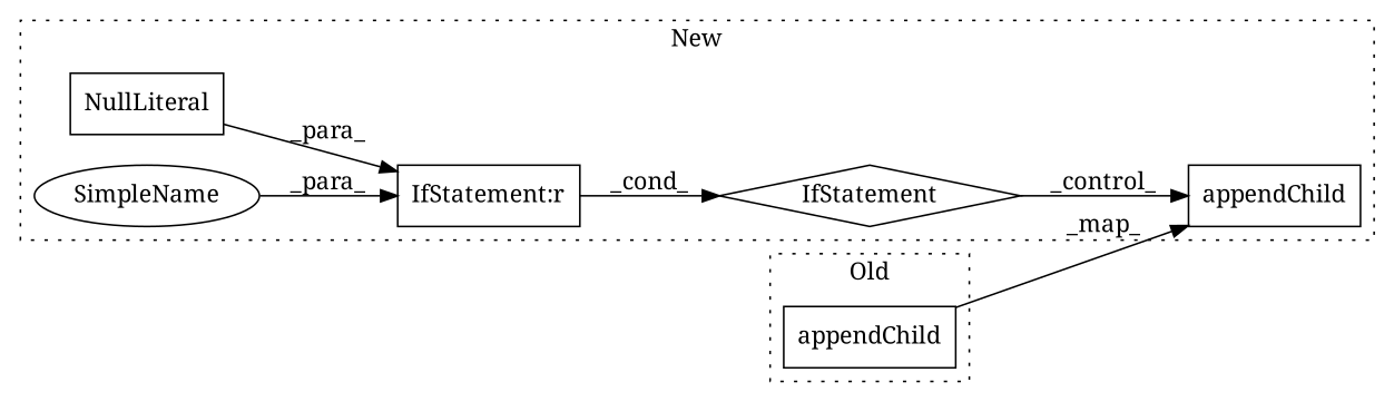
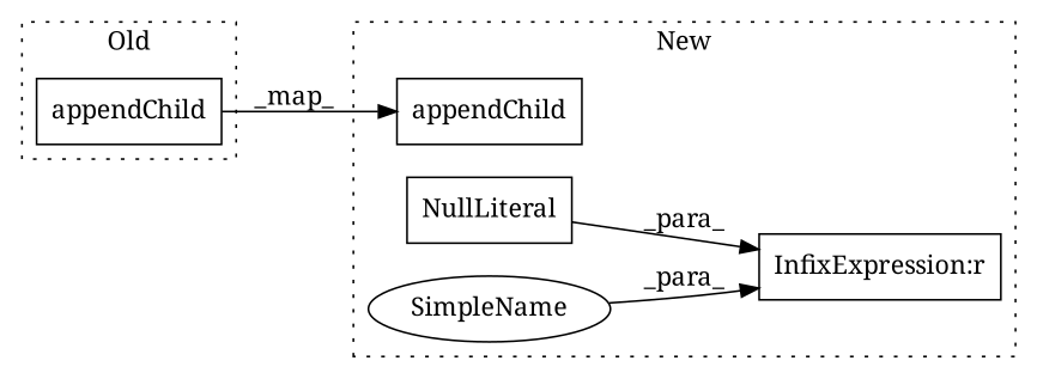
  digraph {
    fontname="Noto Serif"
    rankdir=LR
    node [a=32 fontname="Noto Serif" l="12,1" shape=box]
    edge [fontname="Noto Serif"]
    n1 [label=appendChild s="13539,13557"]
-   n2 [a=27 l=4 label="IfStatement:r" s=13365]
+   n2 [a=27 l=4 label="InfixExpression:r" s=13365]
    n3 [a=33 l=4 label=NullLiteral s=13369]
-   n4 [a=25 l="4,2" label=IfStatement s="13358,13373" shape=diamond]
    n5 [a=42 l=3 label=SimpleName s=13362 shape=ellipse]
    n6 [label=appendChild s="13504,13522"]
    subgraph cluster_1 {
      label=New
      style=dotted
      n1
      n2
      n3
-     n4
      n5
    }
    subgraph cluster_2 {
      label=Old
      style=dotted
      n6
    }
-   n2 -> n4 [label=_cond_]
    n3 -> n2 [label=_para_]
-   n4 -> n1 [label=_control_]
    n5 -> n2 [label=_para_]
    n6 -> n1 [label=_map_]
  }
